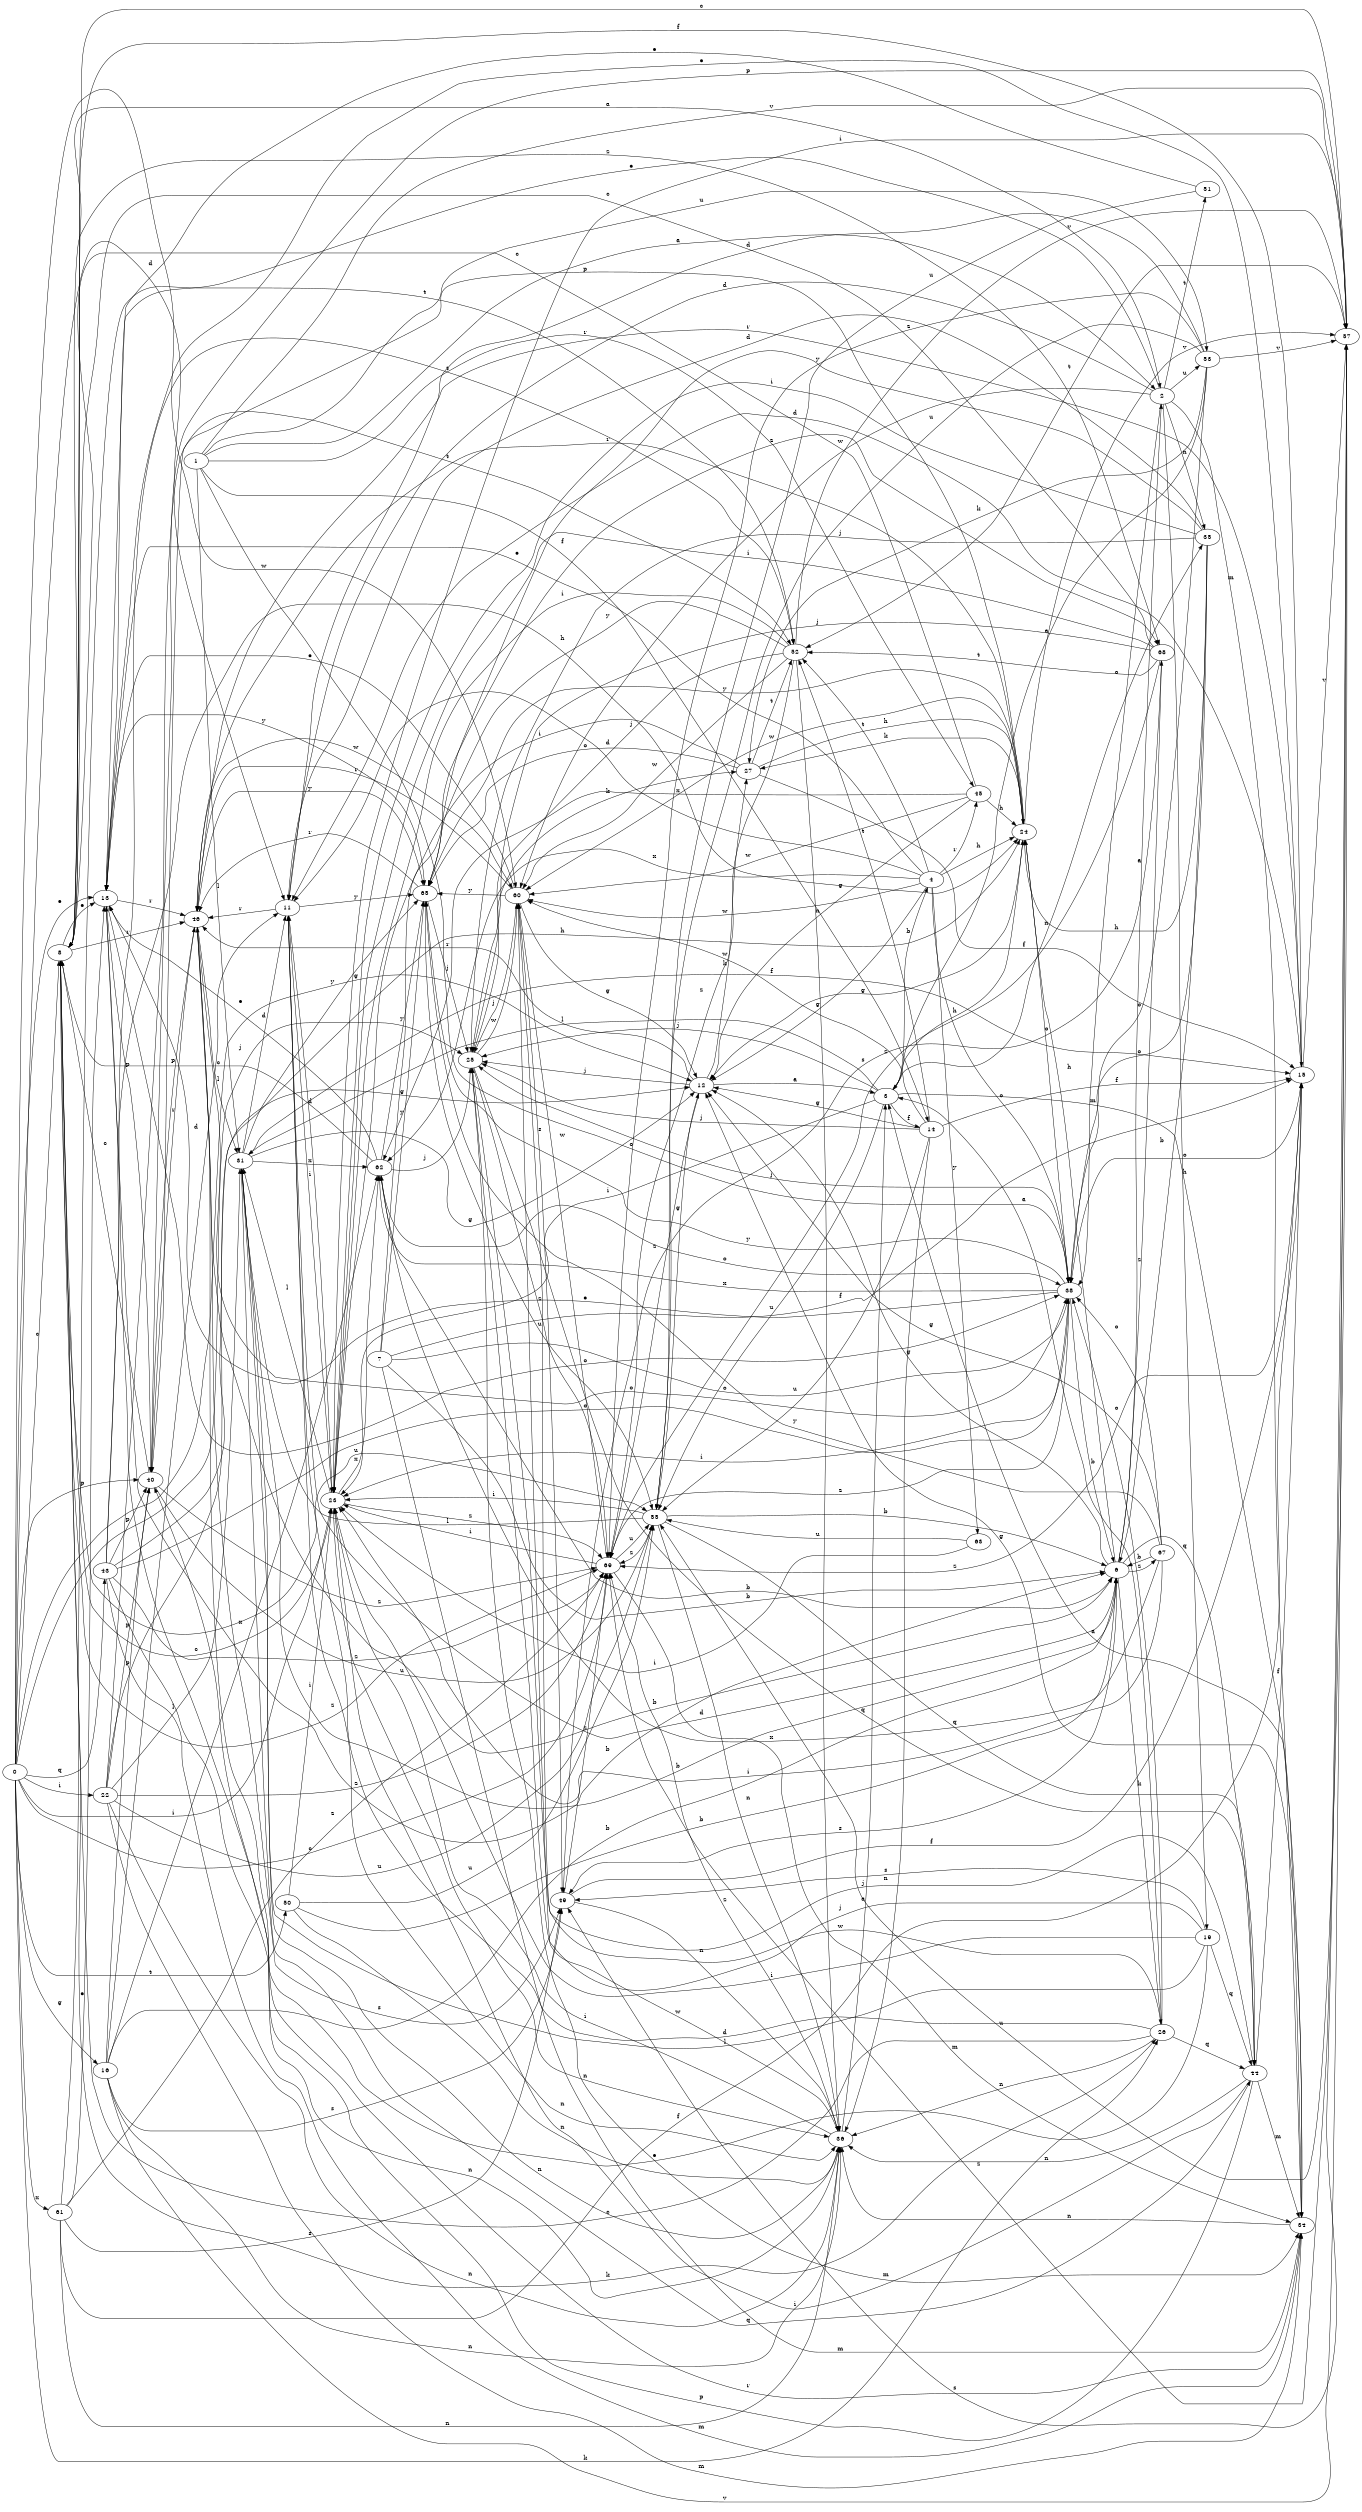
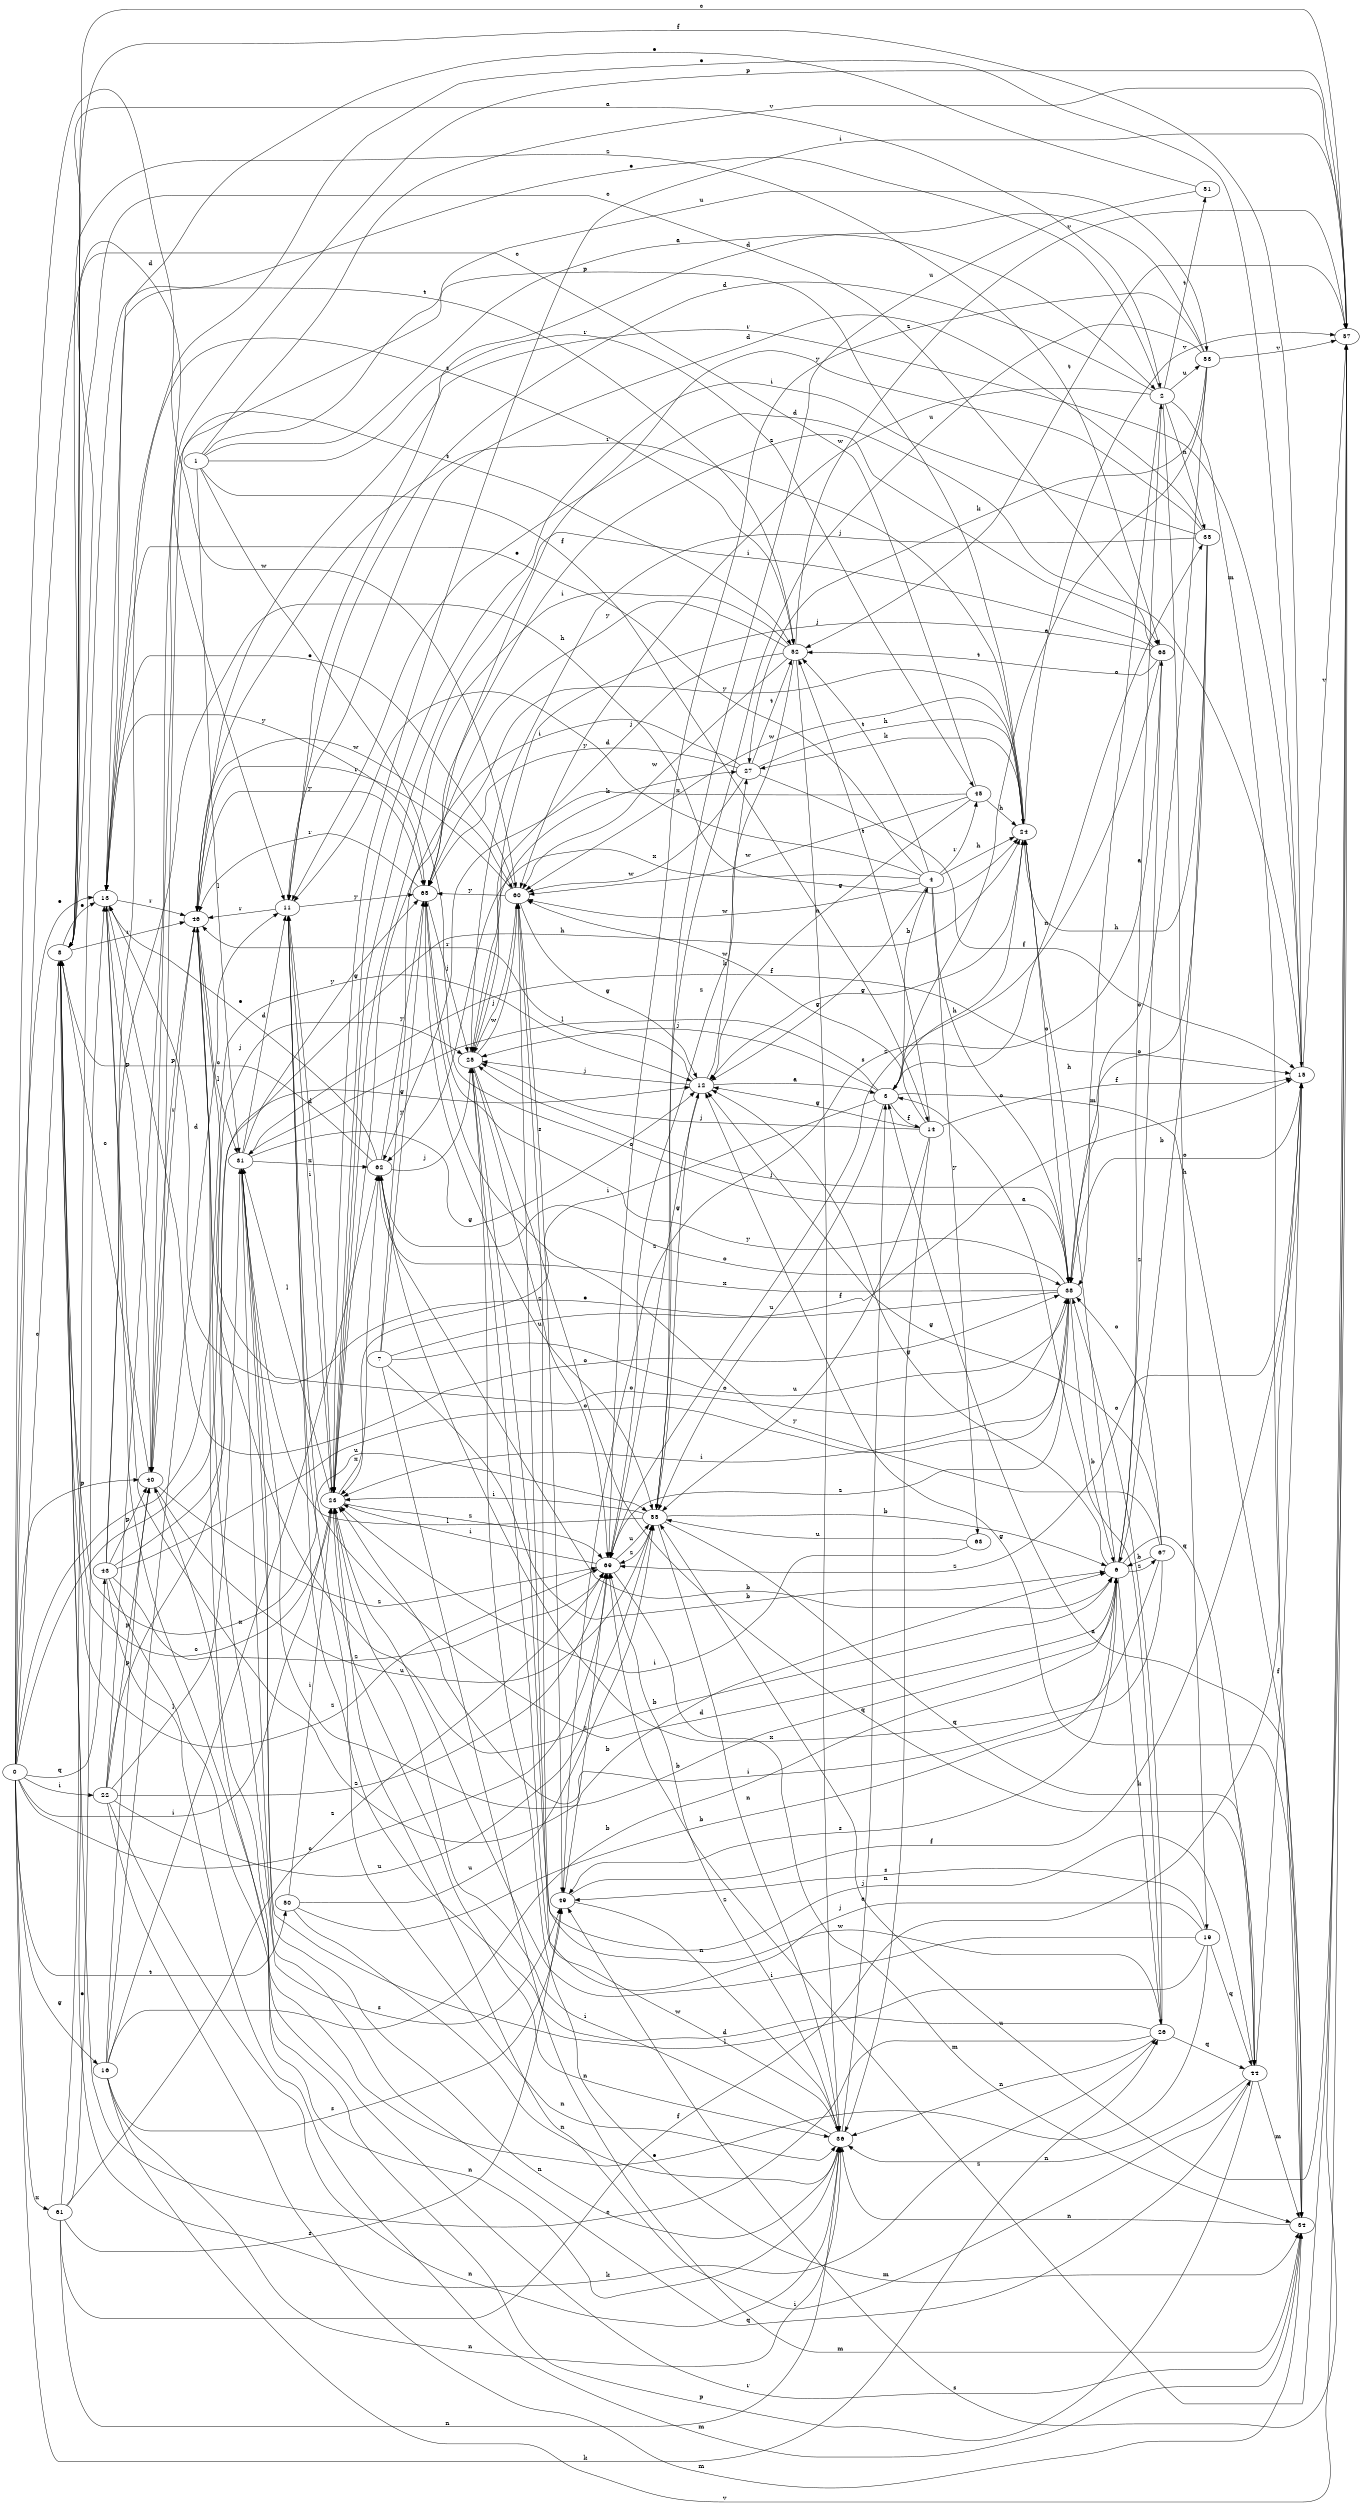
  strict digraph {
    rankdir=LR
    0
    8
    11
    13
    16
    n6 [label=12]
    22
    23
    25
    26
    40
    43
    50
    60
    61
    69
    7
    38
    34
    6
    68
    15
    65
    2
    55
    46
    36
    57
    62
    49
    3
    27
    31
    n34 [label=24]
    52
    44
    1
    14
    45
    53
    19
    35
    51
    4
    63
    67
    0 -> 8 [label=c]
    0 -> 11 [label=d]
    0 -> 13 [label=e]
    0 -> 16 [label=g]
    0 -> n6 [label=g]
    0 -> 22 [label=i]
    0 -> 23 [label=i]
    0 -> 25 [label=j]
    0 -> 26 [label=k]
    0 -> 40 [label=p]
    0 -> 43 [label=q]
    0 -> 50 [label=t]
    0 -> 60 [label=w]
    0 -> 61 [label=x]
    0 -> 69 [label=c]
    8 -> 13 [label=e]
    8 -> 26 [label=k]
    8 -> 69 [label=z]
    8 -> 68 [label=z]
    8 -> 15 [label=f]
    8 -> 2 [label=a]
    8 -> 55 [label=u]
    8 -> 46 [label=r]
    11 -> 23 [label=i]
    11 -> 65 [label=y]
    11 -> 46 [label=r]
    11 -> 36 [label=n]
    13 -> 40 [label=p]
    13 -> 38 [label=o]
    13 -> 6 [label=b]
    13 -> 65 [label=y]
    13 -> 46 [label=r]
    16 -> 11 [label=d]
    16 -> 40 [label=p]
    16 -> 6 [label=b]
    16 -> 36 [label=n]
    16 -> 57 [label=v]
    16 -> 62 [label=x]
    16 -> 49 [label=s]
    n6 -> 25 [label=j]
    n6 -> 69 [label=z]
    n6 -> 46 [label=r]
    n6 -> 3 [label=a]
    n6 -> 27 [label=k]
    22 -> 40 [label=p]
    22 -> 69 [label=z]
    22 -> 34 [label=m]
    22 -> 55 [label=u]
    22 -> 36 [label=n]
    22 -> 31 [label=l]
    22 -> n34 [label=h]
    22 -> 52 [label=t]
    23 -> 8 [label=c]
    23 -> 11 [label=d]
    23 -> 69 [label=z]
    23 -> 36 [label=n]
    23 -> 62 [label=x]
    23 -> 31 [label=l]
    25 -> 60 [label=w]
    25 -> 69 [label=z]
    25 -> 34 [label=m]
    25 -> 27 [label=k]
    25 -> 44 [label=q]
    26 -> 8 [label=c]
    26 -> 11 [label=d]
    26 -> 60 [label=w]
    26 -> 38 [label=o]
    26 -> 36 [label=n]
    26 -> 3 [label=a]
    26 -> 44 [label=q]
    40 -> 8 [label=c]
    40 -> 69 [label=z]
    40 -> 55 [label=u]
    40 -> 46 [label=r]
    43 -> n6 [label=g]
    43 -> 40 [label=p]
    43 -> 69 [label=z]
    43 -> 38 [label=o]
    43 -> 34 [label=m]
    43 -> 36 [label=n]
    43 -> n34 [label=h]
    43 -> 52 [label=t]
    50 -> 23 [label=i]
    50 -> 6 [label=b]
    50 -> 55 [label=u]
    50 -> 36 [label=n]
    60 -> 13 [label=e]
    60 -> n6 [label=g]
    60 -> 25 [label=j]
    60 -> 65 [label=y]
    60 -> 46 [label=r]
    60 -> 49 [label=s]
    61 -> 13 [label=e]
    61 -> 69 [label=z]
    61 -> 15 [label=f]
    61 -> 36 [label=n]
    61 -> 49 [label=s]
    61 -> 52 [label=t]
    69 -> 23 [label=i]
-   69 -> 60 [label=w]
+   27 -> 60 [label=w]
    69 -> 34 [label=m]
    69 -> 55 [label=u]
    7 -> 38 [label=o]
    7 -> 34 [label=m]
    7 -> 6 [label=b]
    7 -> 68 [label=z]
    7 -> 15 [label=f]
    7 -> 65 [label=y]
    38 -> 13 [label=e]
    38 -> 23 [label=i]
    38 -> 25 [label=j]
    38 -> 69 [label=z]
    38 -> 6 [label=b]
    38 -> 65 [label=y]
    38 -> 62 [label=x]
    34 -> n6 [label=g]
    34 -> 46 [label=r]
    34 -> 36 [label=n]
    34 -> 3 [label=a]
    6 -> 11 [label=d]
    6 -> n6 [label=g]
    6 -> 26 [label=k]
    6 -> 68 [label=z]
    6 -> 2 [label=a]
    6 -> 49 [label=s]
    6 -> n34 [label=h]
    6 -> 44 [label=q]
    6 -> 67 [label=z]
    68 -> 8 [label=c]
    68 -> 23 [label=i]
    68 -> 25 [label=j]
    68 -> 69 [label=z]
    68 -> 49 [label=s]
    68 -> 52 [label=t]
    15 -> 11 [label=d]
    15 -> 13 [label=e]
    15 -> 69 [label=z]
    15 -> 38 [label=o]
    15 -> 46 [label=r]
    15 -> 57 [label=v]
    65 -> 25 [label=j]
    65 -> 55 [label=u]
    65 -> 46 [label=r]
    2 -> 11 [label=d]
    2 -> 13 [label=e]
    2 -> 60 [label=w]
    2 -> 38 [label=o]
    2 -> 34 [label=m]
    2 -> 53 [label=u]
    2 -> 19 [label=h]
    2 -> 35 [label=n]
    2 -> 51 [label=t]
    55 -> n6 [label=g]
    55 -> 23 [label=i]
    55 -> 69 [label=z]
    55 -> 6 [label=b]
    55 -> 36 [label=n]
    55 -> 31 [label=l]
    55 -> 44 [label=q]
    46 -> 40 [label=p]
    46 -> 60 [label=w]
    46 -> 38 [label=o]
    46 -> 6 [label=b]
    46 -> 65 [label=y]
    46 -> 49 [label=s]
    46 -> 31 [label=l]
    36 -> 23 [label=i]
    36 -> 60 [label=w]
    36 -> 69 [label=z]
    36 -> 3 [label=a]
    57 -> 8 [label=c]
    57 -> 23 [label=i]
    57 -> 40 [label=p]
    57 -> 69 [label=z]
    57 -> 55 [label=u]
    57 -> 49 [label=s]
    57 -> 52 [label=t]
    62 -> 8 [label=c]
    62 -> 13 [label=e]
    62 -> 25 [label=j]
    62 -> 38 [label=o]
    62 -> 6 [label=b]
    62 -> 65 [label=y]
    49 -> 69 [label=z]
    49 -> 15 [label=f]
    49 -> 36 [label=n]
    3 -> 23 [label=i]
    3 -> 25 [label=j]
    3 -> 34 [label=m]
    3 -> 55 [label=u]
    3 -> 31 [label=l]
    3 -> n34 [label=h]
    3 -> 14 [label=f]
    3 -> 35 [label=n]
    3 -> 4 [label=b]
    27 -> 23 [label=i]
    27 -> 15 [label=f]
-   27 -> 65 [label=o]
+   27 -> 65 [label=y]
    27 -> n34 [label=h]
    27 -> 52 [label=t]
    31 -> 11 [label=d]
    31 -> n6 [label=g]
    31 -> 6 [label=b]
    31 -> 15 [label=f]
    31 -> 65 [label=y]
    31 -> 36 [label=n]
    31 -> 62 [label=x]
    31 -> 44 [label=q]
    n34 -> n6 [label=g]
    n34 -> 40 [label=p]
    n34 -> 60 [label=w]
    n34 -> 38 [label=o]
    n34 -> 65 [label=y]
    n34 -> 46 [label=r]
    n34 -> 57 [label=v]
    n34 -> 27 [label=k]
    52 -> 23 [label=i]
    52 -> 25 [label=j]
    52 -> 60 [label=w]
    52 -> 69 [label=z]
    52 -> 65 [label=y]
    52 -> 36 [label=n]
    52 -> 57 [label=v]
    44 -> 23 [label=i]
    44 -> 25 [label=j]
    44 -> 40 [label=p]
    44 -> 34 [label=m]
    44 -> 15 [label=f]
    44 -> 36 [label=n]
    1 -> 38 [label=o]
    1 -> 2 [label=a]
    1 -> 57 [label=v]
    1 -> 31 [label=l]
    1 -> 14 [label=f]
    1 -> 45 [label=r]
    1 -> 53 [label=u]
    14 -> n6 [label=g]
    14 -> 25 [label=j]
    14 -> 60 [label=w]
    14 -> 15 [label=f]
    14 -> 55 [label=u]
    14 -> 36 [label=n]
    14 -> 52 [label=t]
    45 -> 8 [label=c]
    45 -> n6 [label=g]
    45 -> 60 [label=w]
    45 -> 62 [label=x]
    45 -> n34 [label=h]
    53 -> 11 [label=d]
    53 -> 69 [label=z]
    53 -> 38 [label=o]
    53 -> 55 [label=u]
    53 -> 57 [label=v]
    53 -> 3 [label=a]
    53 -> 27 [label=k]
    19 -> 13 [label=e]
    19 -> 23 [label=i]
    19 -> 25 [label=j]
    19 -> 49 [label=s]
    19 -> 31 [label=l]
    19 -> 44 [label=q]
    35 -> 11 [label=d]
    35 -> 23 [label=i]
    35 -> 25 [label=j]
    35 -> 38 [label=o]
    35 -> 6 [label=b]
    35 -> 65 [label=y]
    35 -> n34 [label=h]
    51 -> 13 [label=e]
    51 -> 55 [label=u]
    4 -> 11 [label=d]
    4 -> 13 [label=e]
    4 -> n6 [label=g]
    4 -> 60 [label=w]
    4 -> 38 [label=o]
    4 -> 62 [label=x]
    4 -> n34 [label=h]
    4 -> 52 [label=t]
    4 -> 45 [label=r]
    4 -> 63 [label=y]
    63 -> 23 [label=i]
    63 -> 55 [label=u]
    67 -> n6 [label=g]
    67 -> 23 [label=i]
    67 -> 38 [label=o]
    67 -> 6 [label=b]
    67 -> 65 [label=y]
    67 -> 62 [label=x]
  }
